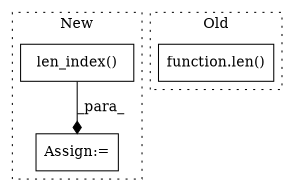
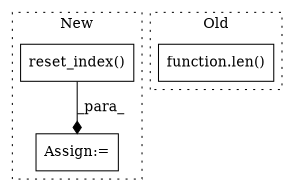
  digraph {
    node [a=75 shape=box]
-   n1 [l=79 label="len_index()" s=3609]
+   n1 [l=79 label="reset_index()" s=3609]
    n2 [a=68 l=3 label="Assign:=" s=3789]
    n3 [l="4,1" label="function.len()" s="4097,4111"]
    subgraph cluster_1 {
      label=New
      style=dotted
      n1
      n2
    }
    subgraph cluster_2 {
      label=Old
      style=dotted
      n3
    }
    n1 -> n2 [label=_para_ arrowhead=diamond]
  }
